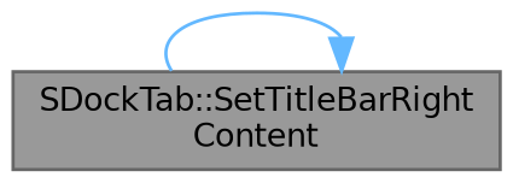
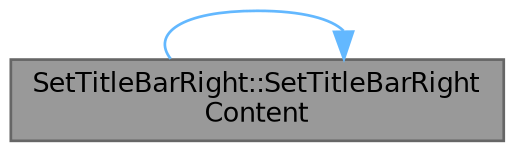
  digraph {
    rankdir=RL
-   n1 [color=gray40 fillcolor=grey60 fontcolor=black fontname=Helvetica fontsize=10 height=0.2 label="SDockTab::SetTitleBarRight\lContent" shape=box style=filled width=0.4]
+   n1 [color=gray40 fillcolor=grey60 fontcolor=black fontname=Helvetica fontsize=10 height=0.2 label="SetTitleBarRight::SetTitleBarRight\lContent" shape=box style=filled width=0.4]
    n1 -> n1 [color=steelblue1 dir=back fontname=Helvetica fontsize=10 labelfontname=Helvetica labelfontsize=10 style=solid]
  }
